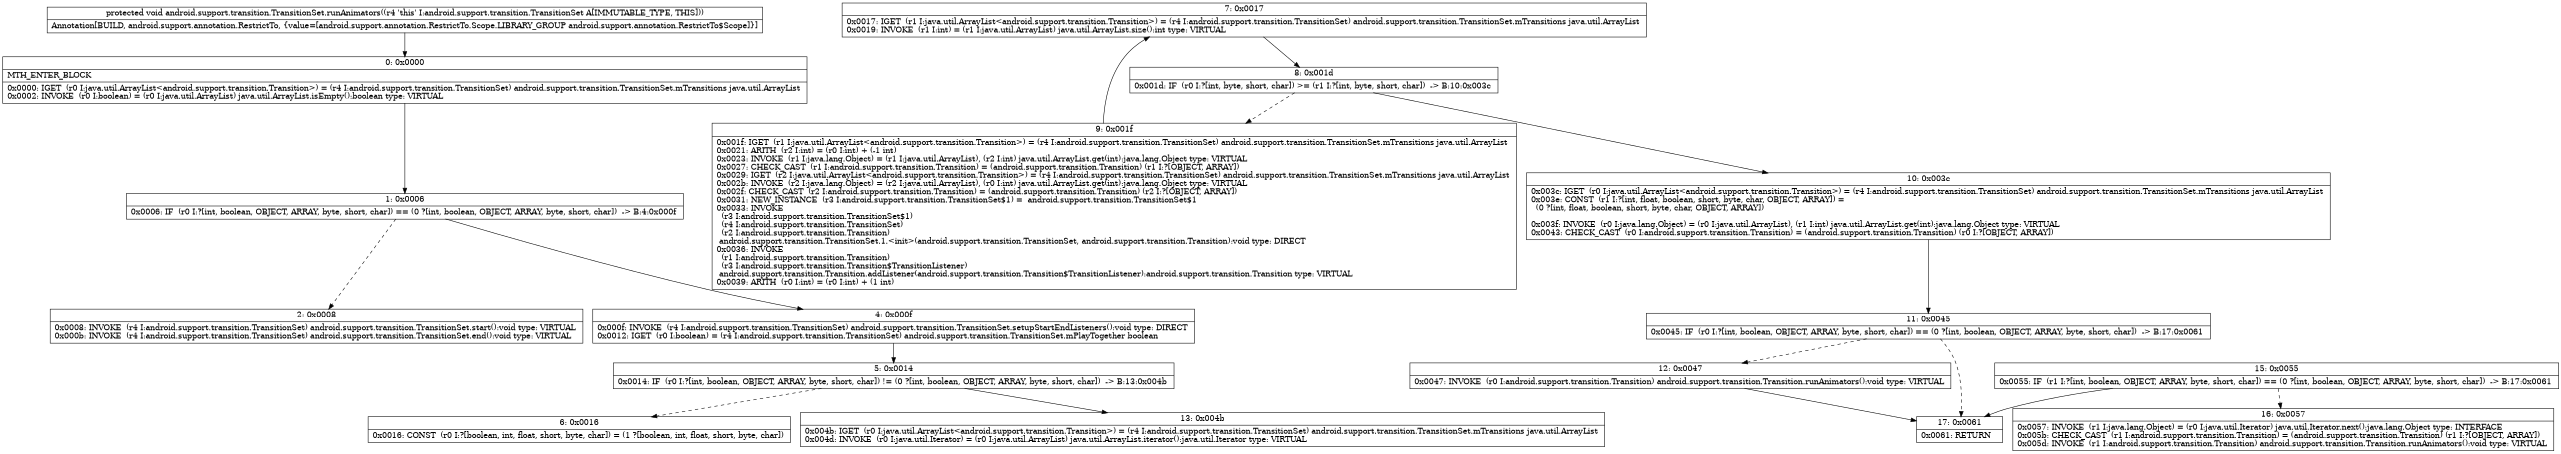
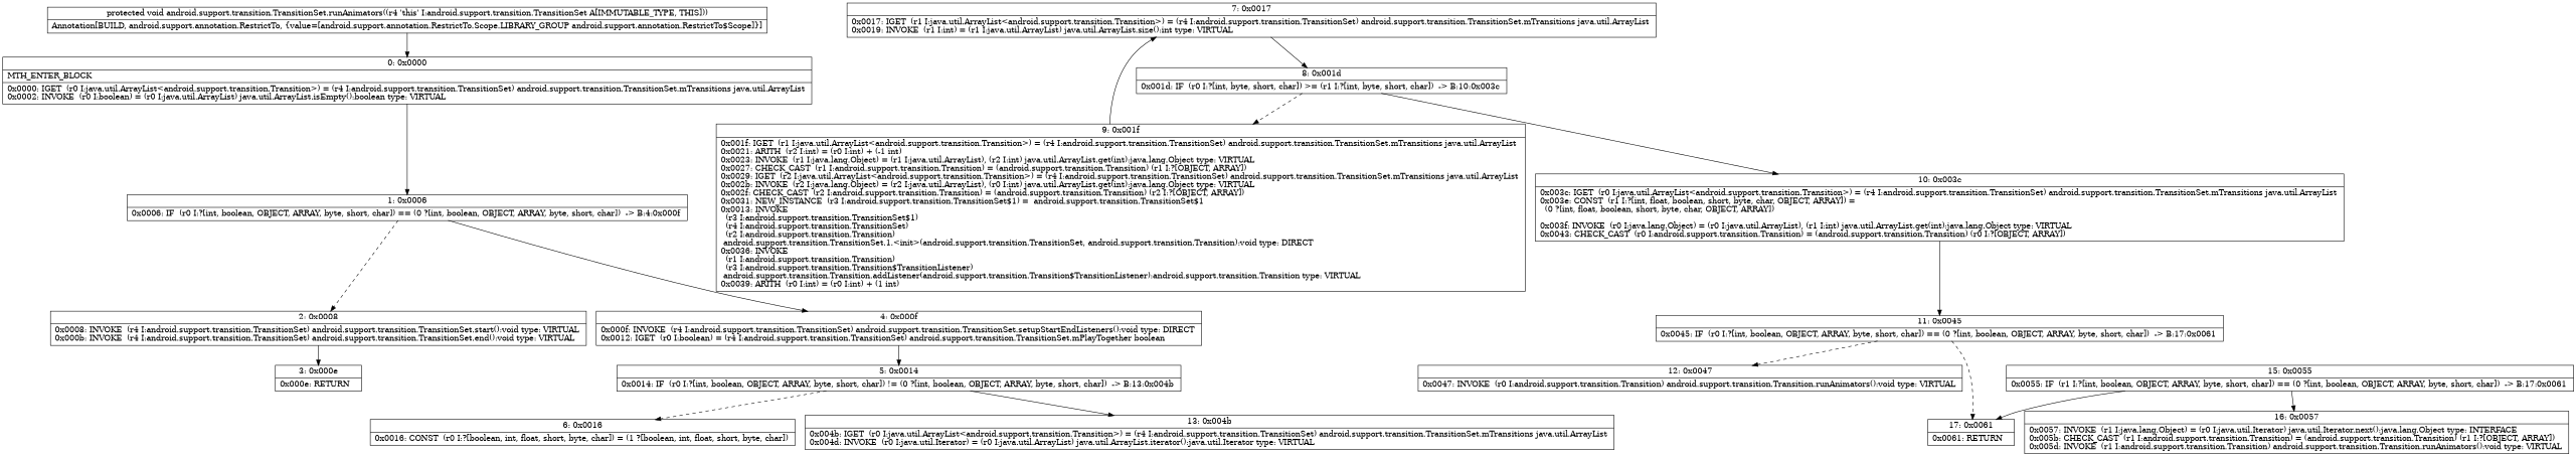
  digraph {
    node [shape=record]
    n1 [label="{0\:\ 0x0000|MTH_ENTER_BLOCK\l|0x0000: IGET  (r0 I:java.util.ArrayList\<android.support.transition.Transition\>) = (r4 I:android.support.transition.TransitionSet) android.support.transition.TransitionSet.mTransitions java.util.ArrayList \l0x0002: INVOKE  (r0 I:boolean) = (r0 I:java.util.ArrayList) java.util.ArrayList.isEmpty():boolean type: VIRTUAL \l}"]
    n2 [label="{1\:\ 0x0006|0x0006: IF  (r0 I:?[int, boolean, OBJECT, ARRAY, byte, short, char]) == (0 ?[int, boolean, OBJECT, ARRAY, byte, short, char])  \-\> B:4:0x000f \l}"]
    n3 [label="{2\:\ 0x0008|0x0008: INVOKE  (r4 I:android.support.transition.TransitionSet) android.support.transition.TransitionSet.start():void type: VIRTUAL \l0x000b: INVOKE  (r4 I:android.support.transition.TransitionSet) android.support.transition.TransitionSet.end():void type: VIRTUAL \l}"]
    n4 [label="{4\:\ 0x000f|0x000f: INVOKE  (r4 I:android.support.transition.TransitionSet) android.support.transition.TransitionSet.setupStartEndListeners():void type: DIRECT \l0x0012: IGET  (r0 I:boolean) = (r4 I:android.support.transition.TransitionSet) android.support.transition.TransitionSet.mPlayTogether boolean \l}"]
+   n5 [label="{3\:\ 0x000e|0x000e: RETURN   \l}"]
    n6 [label="{5\:\ 0x0014|0x0014: IF  (r0 I:?[int, boolean, OBJECT, ARRAY, byte, short, char]) != (0 ?[int, boolean, OBJECT, ARRAY, byte, short, char])  \-\> B:13:0x004b \l}"]
    n7 [label="{6\:\ 0x0016|0x0016: CONST  (r0 I:?[boolean, int, float, short, byte, char]) = (1 ?[boolean, int, float, short, byte, char]) \l}"]
    n8 [label="{13\:\ 0x004b|0x004b: IGET  (r0 I:java.util.ArrayList\<android.support.transition.Transition\>) = (r4 I:android.support.transition.TransitionSet) android.support.transition.TransitionSet.mTransitions java.util.ArrayList \l0x004d: INVOKE  (r0 I:java.util.Iterator) = (r0 I:java.util.ArrayList) java.util.ArrayList.iterator():java.util.Iterator type: VIRTUAL \l}"]
    n9 [label="{7\:\ 0x0017|0x0017: IGET  (r1 I:java.util.ArrayList\<android.support.transition.Transition\>) = (r4 I:android.support.transition.TransitionSet) android.support.transition.TransitionSet.mTransitions java.util.ArrayList \l0x0019: INVOKE  (r1 I:int) = (r1 I:java.util.ArrayList) java.util.ArrayList.size():int type: VIRTUAL \l}"]
    n10 [label="{8\:\ 0x001d|0x001d: IF  (r0 I:?[int, byte, short, char]) \>= (r1 I:?[int, byte, short, char])  \-\> B:10:0x003c \l}"]
-   n11 [label="{9\:\ 0x001f|0x001f: IGET  (r1 I:java.util.ArrayList\<android.support.transition.Transition\>) = (r4 I:android.support.transition.TransitionSet) android.support.transition.TransitionSet.mTransitions java.util.ArrayList \l0x0021: ARITH  (r2 I:int) = (r0 I:int) + (\-1 int) \l0x0023: INVOKE  (r1 I:java.lang.Object) = (r1 I:java.util.ArrayList), (r2 I:int) java.util.ArrayList.get(int):java.lang.Object type: VIRTUAL \l0x0027: CHECK_CAST  (r1 I:android.support.transition.Transition) = (android.support.transition.Transition) (r1 I:?[OBJECT, ARRAY]) \l0x0029: IGET  (r2 I:java.util.ArrayList\<android.support.transition.Transition\>) = (r4 I:android.support.transition.TransitionSet) android.support.transition.TransitionSet.mTransitions java.util.ArrayList \l0x002b: INVOKE  (r2 I:java.lang.Object) = (r2 I:java.util.ArrayList), (r0 I:int) java.util.ArrayList.get(int):java.lang.Object type: VIRTUAL \l0x002f: CHECK_CAST  (r2 I:android.support.transition.Transition) = (android.support.transition.Transition) (r2 I:?[OBJECT, ARRAY]) \l0x0031: NEW_INSTANCE  (r3 I:android.support.transition.TransitionSet$1) =  android.support.transition.TransitionSet$1 \l0x0033: INVOKE  \l  (r3 I:android.support.transition.TransitionSet$1)\l  (r4 I:android.support.transition.TransitionSet)\l  (r2 I:android.support.transition.Transition)\l android.support.transition.TransitionSet.1.\<init\>(android.support.transition.TransitionSet, android.support.transition.Transition):void type: DIRECT \l0x0036: INVOKE  \l  (r1 I:android.support.transition.Transition)\l  (r3 I:android.support.transition.Transition$TransitionListener)\l android.support.transition.Transition.addListener(android.support.transition.Transition$TransitionListener):android.support.transition.Transition type: VIRTUAL \l0x0039: ARITH  (r0 I:int) = (r0 I:int) + (1 int) \l}"]
+   n11 [label="{9\:\ 0x001f|0x001f: IGET  (r1 I:java.util.ArrayList\<android.support.transition.Transition\>) = (r4 I:android.support.transition.TransitionSet) android.support.transition.TransitionSet.mTransitions java.util.ArrayList \l0x0021: ARITH  (r2 I:int) = (r0 I:int) + (\-1 int) \l0x0023: INVOKE  (r1 I:java.lang.Object) = (r1 I:java.util.ArrayList), (r2 I:int) java.util.ArrayList.get(int):java.lang.Object type: VIRTUAL \l0x0027: CHECK_CAST  (r1 I:android.support.transition.Transition) = (android.support.transition.Transition) (r1 I:?[OBJECT, ARRAY]) \l0x0029: IGET  (r2 I:java.util.ArrayList\<android.support.transition.Transition\>) = (r4 I:android.support.transition.TransitionSet) android.support.transition.TransitionSet.mTransitions java.util.ArrayList \l0x002b: INVOKE  (r2 I:java.lang.Object) = (r2 I:java.util.ArrayList), (r0 I:int) java.util.ArrayList.get(int):java.lang.Object type: VIRTUAL \l0x002f: CHECK_CAST  (r2 I:android.support.transition.Transition) = (android.support.transition.Transition) (r2 I:?[OBJECT, ARRAY]) \l0x0031: NEW_INSTANCE  (r3 I:android.support.transition.TransitionSet$1) =  android.support.transition.TransitionSet$1 \l0x0013: INVOKE  \l  (r3 I:android.support.transition.TransitionSet$1)\l  (r4 I:android.support.transition.TransitionSet)\l  (r2 I:android.support.transition.Transition)\l android.support.transition.TransitionSet.1.\<init\>(android.support.transition.TransitionSet, android.support.transition.Transition):void type: DIRECT \l0x0036: INVOKE  \l  (r1 I:android.support.transition.Transition)\l  (r3 I:android.support.transition.Transition$TransitionListener)\l android.support.transition.Transition.addListener(android.support.transition.Transition$TransitionListener):android.support.transition.Transition type: VIRTUAL \l0x0039: ARITH  (r0 I:int) = (r0 I:int) + (1 int) \l}"]
    n12 [label="{10\:\ 0x003c|0x003c: IGET  (r0 I:java.util.ArrayList\<android.support.transition.Transition\>) = (r4 I:android.support.transition.TransitionSet) android.support.transition.TransitionSet.mTransitions java.util.ArrayList \l0x003e: CONST  (r1 I:?[int, float, boolean, short, byte, char, OBJECT, ARRAY]) = \l  (0 ?[int, float, boolean, short, byte, char, OBJECT, ARRAY])\l \l0x003f: INVOKE  (r0 I:java.lang.Object) = (r0 I:java.util.ArrayList), (r1 I:int) java.util.ArrayList.get(int):java.lang.Object type: VIRTUAL \l0x0043: CHECK_CAST  (r0 I:android.support.transition.Transition) = (android.support.transition.Transition) (r0 I:?[OBJECT, ARRAY]) \l}"]
    n13 [label="{11\:\ 0x0045|0x0045: IF  (r0 I:?[int, boolean, OBJECT, ARRAY, byte, short, char]) == (0 ?[int, boolean, OBJECT, ARRAY, byte, short, char])  \-\> B:17:0x0061 \l}"]
    n14 [label="{12\:\ 0x0047|0x0047: INVOKE  (r0 I:android.support.transition.Transition) android.support.transition.Transition.runAnimators():void type: VIRTUAL \l}"]
    n15 [label="{17\:\ 0x0061|0x0061: RETURN   \l}"]
    n16 [label="{15\:\ 0x0055|0x0055: IF  (r1 I:?[int, boolean, OBJECT, ARRAY, byte, short, char]) == (0 ?[int, boolean, OBJECT, ARRAY, byte, short, char])  \-\> B:17:0x0061 \l}"]
    n17 [label="{16\:\ 0x0057|0x0057: INVOKE  (r1 I:java.lang.Object) = (r0 I:java.util.Iterator) java.util.Iterator.next():java.lang.Object type: INTERFACE \l0x005b: CHECK_CAST  (r1 I:android.support.transition.Transition) = (android.support.transition.Transition) (r1 I:?[OBJECT, ARRAY]) \l0x005d: INVOKE  (r1 I:android.support.transition.Transition) android.support.transition.Transition.runAnimators():void type: VIRTUAL \l}"]
    n18 [label="{protected void android.support.transition.TransitionSet.runAnimators((r4 'this' I:android.support.transition.TransitionSet A[IMMUTABLE_TYPE, THIS]))  | Annotation[BUILD, android.support.annotation.RestrictTo, \{value=[android.support.annotation.RestrictTo.Scope.LIBRARY_GROUP android.support.annotation.RestrictTo$Scope]\}]\l}"]
    n1 -> n2
    n2 -> n3 [style=dashed]
    n2 -> n4
+   n3 -> n5
    n4 -> n6
    n6 -> n7 [style=dashed]
    n6 -> n8
    n9 -> n10
    n10 -> n11 [style=dashed]
    n10 -> n12
    n11 -> n9
    n12 -> n13
    n13 -> n14 [style=dashed]
    n13 -> n15 [style=dashed]
-   n14 -> n15
    n16 -> n15
-   n16 -> n17 [style=dashed]
+   n16 -> n17 [style=solid]
    n18 -> n1
  }
